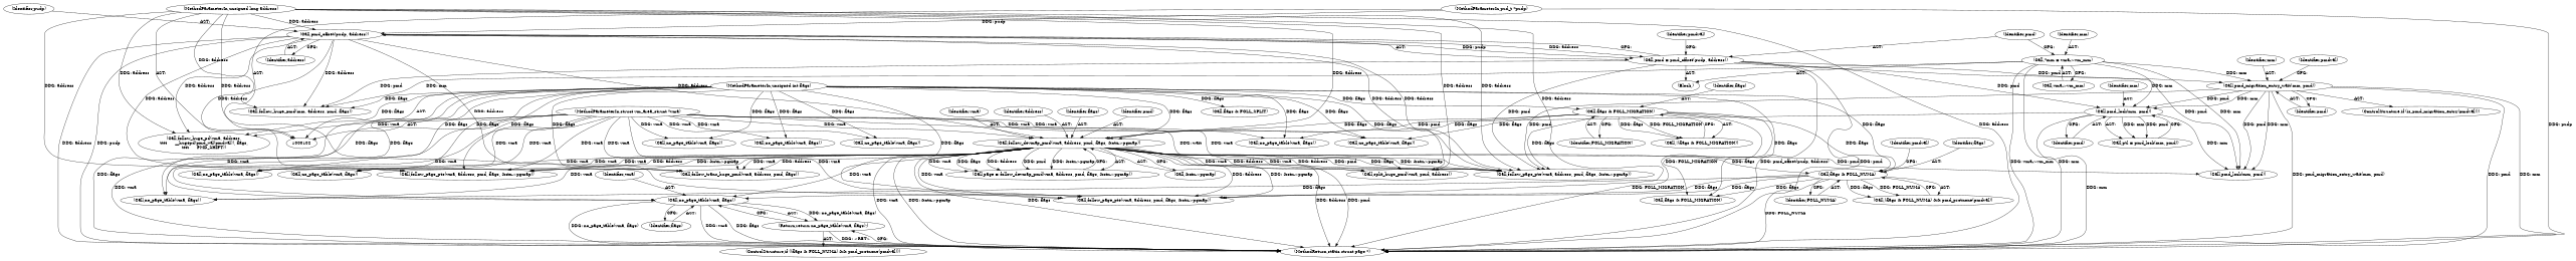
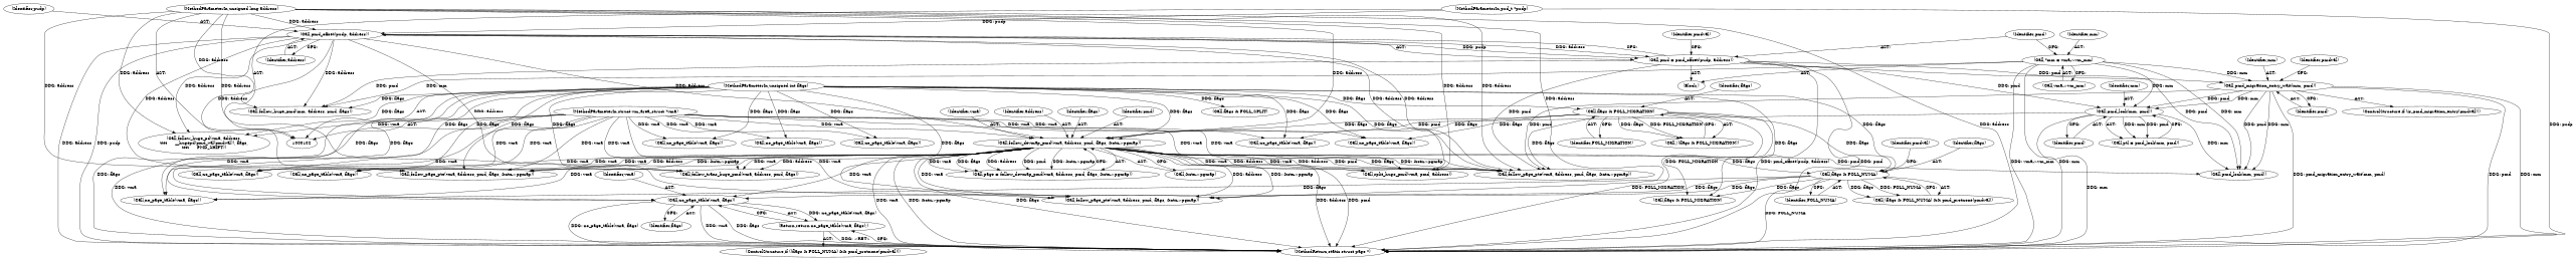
  digraph {
    n1 [label="(Call,no_page_table(vma, flags))"]
    n2 [label="(Return,return no_page_table(vma, flags);)"]
    n3 [label="(MethodReturn,static struct page *)"]
    n4 [label="(Identifier,flags)"]
    n5 [label="(ControlStructure,if ((flags & FOLL_NUMA) && pmd_protnone(pmdval)))"]
    n6 [label="(Call,follow_devmap_pmd(vma, address, pmd, flags, &ctx->pgmap))"]
    n7 [label="(Call,flags & FOLL_NUMA)"]
    n8 [label="(Call,follow_page_pte(vma, address, pmd, flags, &ctx->pgmap))"]
    n9 [label="(Call,no_page_table(vma, flags))"]
    n10 [label="(Call,no_page_table(vma, flags))"]
    n11 [label="(Call,follow_trans_huge_pmd(vma, address, pmd, flags))"]
    n12 [label="(Call,no_page_table(vma, flags))"]
    n13 [label="(Call,pmd_lock(mm, pmd))"]
    n14 [label="(Call,follow_page_pte(vma, address, pmd, flags, &ctx->pgmap))"]
    n15 [label="(Call,&ctx->pgmap)"]
    n16 [label="(Call,follow_page_pte(vma, address, pmd, flags, &ctx->pgmap))"]
    n17 [label="(Call,page = follow_devmap_pmd(vma, address, pmd, flags, &ctx->pgmap))"]
    n18 [label="(Call,split_huge_pmd(vma, pmd, address))"]
    n19 [label="(Call,flags & FOLL_MIGRATION)"]
    n20 [label="(Identifier,FOLL_NUMA)"]
    n21 [label="(Call,(flags & FOLL_NUMA) && pmd_protnone(pmdval))"]
    n22 [label="(MethodParameterIn,struct vm_area_struct *vma)"]
    n23 [label="(Call,no_page_table(vma, flags))"]
    n24 [label="(Call,no_page_table(vma, flags))"]
    n25 [label="(Call,no_page_table(vma, flags))"]
    n26 [label="(Call,follow_huge_pd(vma, address,\n\t\t\t\t      __hugepd(pmd_val(pmdval)), flags,\n\t\t\t\t      PMD_SHIFT))"]
    n27 [label="(Call,no_page_table(vma, flags))"]
    n28 [label="(Call,no_page_table(vma, flags))"]
    1000102
    n30 [label="(Call,pmd_offset(pudp, address))"]
    n31 [label="(Call,pmd = pmd_offset(pudp, address))"]
    n32 [label="(Identifier,address)"]
    n33 [label="(Call,follow_huge_pmd(mm, address, pmd, flags))"]
    n34 [label="(Call,pmd_lock(mm, pmd))"]
    n35 [label="(Call,pmd_migration_entry_wait(mm, pmd))"]
    n36 [label="(Block,)"]
    n37 [label="(MethodParameterIn,pud_t *pudp)"]
    n38 [label="(MethodParameterIn,unsigned long address)"]
    n39 [label="(Identifier,pmd)"]
    n40 [label="(Call,ptl = pmd_lock(mm, pmd))"]
    n41 [label="(Call,*mm = vma->vm_mm)"]
    n42 [label="(Call,vma->vm_mm)"]
    n43 [label="(Identifier,pmd)"]
    n44 [label="(ControlStructure,if (is_pmd_migration_entry(pmdval)))"]
    n45 [label="(Call,flags & FOLL_MIGRATION)"]
    n46 [label="(Call,!(flags & FOLL_MIGRATION))"]
    n47 [label="(Identifier,FOLL_MIGRATION)"]
    n48 [label="(MethodParameterIn,unsigned int flags)"]
    n49 [label="(Call,flags & FOLL_SPLIT)"]
    n50 [label="(Identifier,vma)"]
    n51 [label="(Identifier,pmdval)"]
    n52 [label="(Identifier,address)"]
    n53 [label="(Identifier,pmdval)"]
    n54 [label="(Identifier,flags)"]
    n55 [label="(Identifier,flags)"]
    n56 [label="(Identifier,pudp)"]
    n57 [label="(Identifier,pmdval)"]
    n58 [label="(Identifier,flags)"]
    n59 [label="(Identifier,pmd)"]
    n60 [label="(Identifier,mm)"]
    n61 [label="(Identifier,pmd)"]
    n62 [label="(Identifier,mm)"]
    n63 [label="(Identifier,vma)"]
    n64 [label="(Identifier,mm)"]
    n1 -> n2 [label="AST: "]
    n1 -> n2 [label="DDG: no_page_table(vma, flags)"]
    n1 -> n3 [label="DDG: no_page_table(vma, flags)"]
    n1 -> n3 [label="DDG: vma"]
    n1 -> n3 [label="DDG: flags"]
    n1 -> n4 [label="CFG: "]
    n2 -> n1 [label="CFG: "]
    n2 -> n3 [label="DDG: <RET>"]
    n2 -> n5 [label="AST: "]
    n3 -> n2 [label="CFG: "]
    n4 -> n1 [label="AST: "]
    n6 -> n1 [label="DDG: vma"]
    n6 -> n3 [label="DDG: address"]
    n6 -> n3 [label="DDG: pmd"]
    n6 -> n3 [label="DDG: vma"]
    n6 -> n3 [label="DDG: &ctx->pgmap"]
    n6 -> n3 [label="DDG: flags"]
    n6 -> n7 [label="DDG: flags"]
    n6 -> n8 [label="DDG: vma"]
    n6 -> n8 [label="DDG: address"]
    n6 -> n8 [label="DDG: pmd"]
    n6 -> n8 [label="DDG: flags"]
    n6 -> n8 [label="DDG: &ctx->pgmap"]
    n6 -> n9 [label="DDG: vma"]
    n6 -> n10 [label="DDG: vma"]
    n6 -> n11 [label="DDG: vma"]
    n6 -> n11 [label="DDG: address"]
    n6 -> n12 [label="DDG: vma"]
    n6 -> n13 [label="DDG: pmd"]
    n6 -> n14 [label="DDG: vma"]
    n6 -> n14 [label="DDG: address"]
    n6 -> n14 [label="DDG: &ctx->pgmap"]
    n6 -> n15 [label="CFG: "]
    n6 -> n16 [label="DDG: vma"]
    n6 -> n16 [label="DDG: address"]
    n6 -> n16 [label="DDG: &ctx->pgmap"]
    n6 -> n17 [label="AST: "]
    n6 -> n17 [label="DDG: vma"]
    n6 -> n17 [label="DDG: flags"]
    n6 -> n17 [label="DDG: address"]
    n6 -> n17 [label="DDG: pmd"]
    n6 -> n17 [label="DDG: &ctx->pgmap"]
    n6 -> n18 [label="DDG: vma"]
    n6 -> n18 [label="DDG: address"]
    n7 -> n1 [label="DDG: flags"]
    n7 -> n3 [label="DDG: FOLL_NUMA"]
    n7 -> n10 [label="DDG: flags"]
    n7 -> n16 [label="DDG: flags"]
    n7 -> n19 [label="DDG: flags"]
    n7 -> n20 [label="CFG: "]
    n7 -> n21 [label="AST: "]
    n7 -> n21 [label="DDG: flags"]
    n7 -> n21 [label="DDG: FOLL_NUMA"]
    n15 -> n6 [label="AST: "]
    n17 -> n6 [label="CFG: "]
    n20 -> n7 [label="AST: "]
    n21 -> n7 [label="CFG: "]
    n22 -> n1 [label="DDG: vma"]
    n22 -> n3 [label="DDG: vma"]
    n22 -> n6 [label="DDG: vma"]
    n22 -> n8 [label="DDG: vma"]
    n22 -> n9 [label="DDG: vma"]
    n22 -> n10 [label="DDG: vma"]
    n22 -> n11 [label="DDG: vma"]
    n22 -> n12 [label="DDG: vma"]
    n22 -> n14 [label="DDG: vma"]
    n22 -> n16 [label="DDG: vma"]
-   n22 -> n18 [label="DDG: wait"]
+   n22 -> n18 [label="DDG: vma"]
    n22 -> n23 [label="DDG: vma"]
    n22 -> n24 [label="DDG: vma"]
    n22 -> n25 [label="DDG: vma"]
    n22 -> n26 [label="DDG: vma"]
    n22 -> n27 [label="DDG: vma"]
    n22 -> n28 [label="DDG: vma"]
    n22 -> 1000102 [label="AST: "]
    n30 -> n3 [label="DDG: address"]
    n30 -> n3 [label="DDG: pudp"]
    n30 -> n6 [label="DDG: address"]
    n30 -> n8 [label="DDG: address"]
    n30 -> n11 [label="DDG: address"]
    n30 -> n14 [label="DDG: address"]
    n30 -> n16 [label="DDG: address"]
    n30 -> n18 [label="DDG: address"]
    n30 -> n26 [label="DDG: address"]
    n30 -> n31 [label="AST: "]
    n30 -> n31 [label="DDG: pudp"]
    n30 -> n31 [label="DDG: address"]
    n30 -> n32 [label="CFG: "]
    n30 -> n33 [label="DDG: address"]
    n31 -> n3 [label="DDG: pmd_offset(pudp, address)"]
    n31 -> n3 [label="DDG: pmd"]
    n31 -> n8 [label="DDG: pmd"]
    n31 -> n13 [label="DDG: pmd"]
    n31 -> n30 [label="CFG: "]
    n31 -> n33 [label="DDG: pmd"]
    n31 -> n34 [label="DDG: pmd"]
    n31 -> n35 [label="DDG: pmd"]
    n31 -> n36 [label="AST: "]
    n32 -> n30 [label="AST: "]
    n34 -> n3 [label="DDG: mm"]
    n34 -> n6 [label="DDG: pmd"]
    n34 -> n13 [label="DDG: mm"]
    n34 -> n39 [label="CFG: "]
    n34 -> n40 [label="AST: "]
    n34 -> n40 [label="DDG: mm"]
    n34 -> n40 [label="DDG: pmd"]
    n35 -> n3 [label="DDG: pmd_migration_entry_wait(mm, pmd)"]
    n35 -> n3 [label="DDG: pmd"]
    n35 -> n3 [label="DDG: mm"]
    n35 -> n8 [label="DDG: pmd"]
    n35 -> n13 [label="DDG: mm"]
    n35 -> n13 [label="DDG: pmd"]
    n35 -> n34 [label="DDG: mm"]
    n35 -> n34 [label="DDG: pmd"]
    n35 -> n43 [label="CFG: "]
    n35 -> n44 [label="AST: "]
    n37 -> n3 [label="DDG: pudp"]
    n37 -> 1000102 [label="AST: "]
    n37 -> n30 [label="DDG: pudp"]
    n38 -> n3 [label="DDG: address"]
    n38 -> n6 [label="DDG: address"]
    n38 -> n8 [label="DDG: address"]
    n38 -> n11 [label="DDG: address"]
    n38 -> n14 [label="DDG: address"]
    n38 -> n16 [label="DDG: address"]
    n38 -> n18 [label="DDG: address"]
    n38 -> n26 [label="DDG: address"]
    n38 -> 1000102 [label="AST: "]
    n38 -> n30 [label="DDG: address"]
    n38 -> n33 [label="DDG: address"]
    n39 -> n34 [label="AST: "]
    n40 -> n34 [label="CFG: "]
    n41 -> n3 [label="DDG: mm"]
    n41 -> n3 [label="DDG: vma->vm_mm"]
    n41 -> n13 [label="DDG: mm"]
    n41 -> n33 [label="DDG: mm"]
    n41 -> n34 [label="DDG: mm"]
    n41 -> n35 [label="DDG: mm"]
    n41 -> n36 [label="AST: "]
    n41 -> n42 [label="CFG: "]
    n42 -> n41 [label="AST: "]
    n43 -> n35 [label="AST: "]
    n45 -> n3 [label="DDG: FOLL_MIGRATION"]
    n45 -> n6 [label="DDG: flags"]
    n45 -> n7 [label="DDG: flags"]
    n45 -> n8 [label="DDG: flags"]
    n45 -> n19 [label="DDG: FOLL_MIGRATION"]
    n45 -> n24 [label="DDG: flags"]
    n45 -> n28 [label="DDG: flags"]
    n45 -> n46 [label="AST: "]
    n45 -> n46 [label="DDG: flags"]
    n45 -> n46 [label="DDG: FOLL_MIGRATION"]
    n45 -> n47 [label="CFG: "]
    n46 -> n45 [label="CFG: "]
    n47 -> n45 [label="AST: "]
    n48 -> n1 [label="DDG: flags"]
    n48 -> n3 [label="DDG: flags"]
    n48 -> n6 [label="DDG: flags"]
    n48 -> n7 [label="DDG: flags"]
    n48 -> n8 [label="DDG: flags"]
    n48 -> n9 [label="DDG: flags"]
    n48 -> n10 [label="DDG: flags"]
    n48 -> n11 [label="DDG: flags"]
    n48 -> n12 [label="DDG: flags"]
    n48 -> n14 [label="DDG: flags"]
    n48 -> n16 [label="DDG: flags"]
    n48 -> n19 [label="DDG: flags"]
    n48 -> n23 [label="DDG: flags"]
    n48 -> n24 [label="DDG: flags"]
    n48 -> n25 [label="DDG: flags"]
    n48 -> n26 [label="DDG: flags"]
    n48 -> n27 [label="DDG: flags"]
    n48 -> n28 [label="DDG: flags"]
    n48 -> 1000102 [label="AST: "]
    n48 -> n33 [label="DDG: flags"]
    n48 -> n45 [label="DDG: flags"]
    n48 -> n49 [label="DDG: flags"]
    n50 -> n6 [label="AST: "]
    n51 -> n31 [label="CFG: "]
    n52 -> n6 [label="AST: "]
    n53 -> n7 [label="CFG: "]
    n54 -> n45 [label="AST: "]
    n55 -> n7 [label="AST: "]
    n56 -> n30 [label="AST: "]
    n57 -> n35 [label="CFG: "]
    n58 -> n6 [label="AST: "]
    n59 -> n6 [label="AST: "]
    n60 -> n35 [label="AST: "]
    n61 -> n31 [label="AST: "]
    n61 -> n41 [label="CFG: "]
    n62 -> n34 [label="AST: "]
    n63 -> n1 [label="AST: "]
    n64 -> n41 [label="AST: "]
  }
